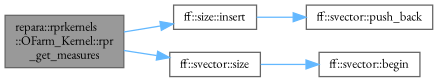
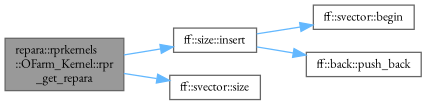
  digraph {
    fontname="EB Garamond"
    rankdir=LR
    node [color=grey40 fillcolor=white fontname="EB Garamond" fontsize=10 shape=box style=filled]
    edge [color=steelblue1 fontname="EB Garamond" fontsize=10 labelfontname=Helvetica labelfontsize=10 style=solid]
-   n1 [color=gray40 fillcolor=grey60 fontcolor=black height=0.2 label="repara::rprkernels\l::OFarm_Kernel::rpr\l_get_measures" width=0.4]
+   n1 [color=gray40 fillcolor=grey60 fontcolor=black height=0.2 label="repara::rprkernels\l::OFarm_Kernel::rpr\l_get_repara" width=0.4]
    n2 [height=0.2 label="ff::size::insert" width=0.4]
    n3 [height=0.2 label="ff::svector::size" width=0.4]
    n4 [height=0.2 label="ff::svector::begin" width=0.4]
-   n5 [height=0.2 label="ff::svector::push_back" width=0.4]
+   n5 [height=0.2 label="ff::back::push_back" width=0.4]
    n1 -> n2
    n1 -> n3
-   n3 -> n4
+   n2 -> n4
    n2 -> n5
  }
